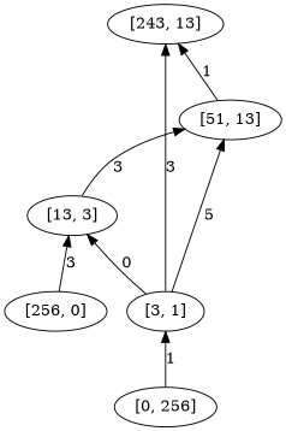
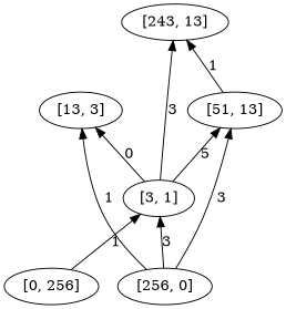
  digraph {
    ordering=out
    rankdir=BT
    node [shape=oval]
    n1 [label="[256, 0]"]
    n2 [label="[13, 3]"]
    n3 [label="[3, 1]"]
    n4 [label="[243, 13]"]
    n5 [label="[51, 13]"]
    n6 [label="[0, 256]"]
-   n1 -> n2 [label=3]
-   n2 -> n5 [label=3]
+   n1 -> n2 [label=1]
+   n1 -> n3 [label=3]
+   n1 -> n5 [label=3]
    n3 -> n2 [label=0]
    n3 -> n4 [label=3]
    n3 -> n5 [label=5]
    n5 -> n4 [label=1]
    n6 -> n3 [label=1]
  }
